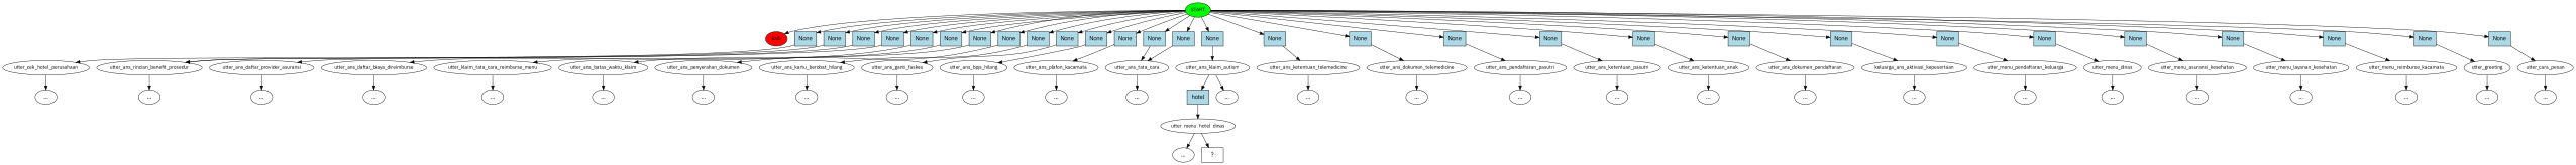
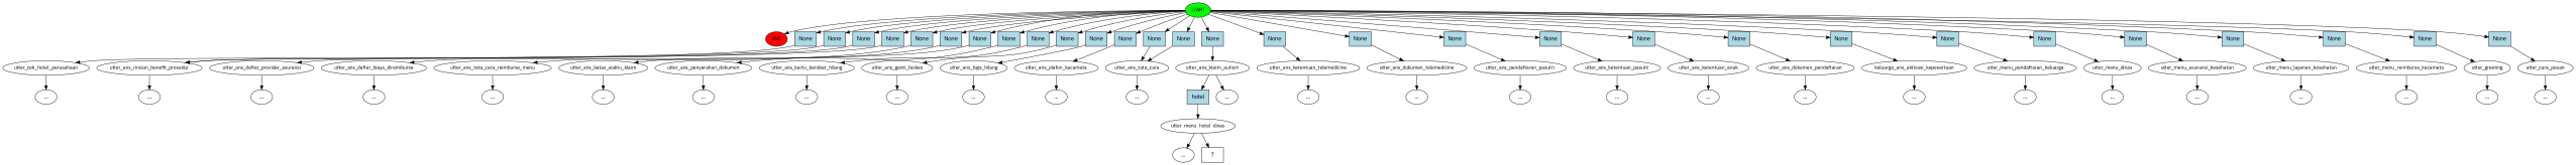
  digraph {
    fontname="IBM Plex Sans"
    node [fontname="IBM Plex Sans"]
    edge [fontname="IBM Plex Sans"]
    n1 [fillcolor=green fontsize=12 label=START style=filled]
    n2 [fillcolor=red fontsize=12 label=END style=filled]
    n3 [fillcolor=lightblue label=None shape=rect style=filled]
    n4 [fillcolor=lightblue label=None shape=rect style=filled]
    n5 [fillcolor=lightblue label=None shape=rect style=filled]
    n6 [fillcolor=lightblue label=None shape=rect style=filled]
    n7 [fillcolor=lightblue label=None shape=rect style=filled]
    n8 [fillcolor=lightblue label=None shape=rect style=filled]
    n9 [fillcolor=lightblue label=None shape=rect style=filled]
    n10 [fillcolor=lightblue label=None shape=rect style=filled]
    n11 [fillcolor=lightblue label=None shape=rect style=filled]
    n12 [fillcolor=lightblue label=None shape=rect style=filled]
    n13 [fillcolor=lightblue label=None shape=rect style=filled]
    n14 [fillcolor=lightblue label=None shape=rect style=filled]
    n15 [fillcolor=lightblue label=None shape=rect style=filled]
    n16 [fillcolor=lightblue label=None shape=rect style=filled]
    n17 [fillcolor=lightblue label=None shape=rect style=filled]
    n18 [fillcolor=lightblue label=None shape=rect style=filled]
    n19 [fillcolor=lightblue label=None shape=rect style=filled]
    n20 [fillcolor=lightblue label=None shape=rect style=filled]
    n21 [fillcolor=lightblue label=None shape=rect style=filled]
    n22 [fillcolor=lightblue label=None shape=rect style=filled]
    n23 [fillcolor=lightblue label=None shape=rect style=filled]
    n24 [fillcolor=lightblue label=None shape=rect style=filled]
    n25 [fillcolor=lightblue label=None shape=rect style=filled]
    n26 [fillcolor=lightblue label=None shape=rect style=filled]
    n27 [fillcolor=lightblue label=None shape=rect style=filled]
    n28 [fillcolor=lightblue label=None shape=rect style=filled]
    n29 [fillcolor=lightblue label=None shape=rect style=filled]
    n30 [fillcolor=lightblue label=None shape=rect style=filled]
    n31 [fillcolor=lightblue label=None shape=rect style=filled]
    n32 [fontsize=12 label=utter_cek_hotel_perusahaan]
    n33 [fontsize=12 label=utter_ans_rincian_benefit_prosedur]
    n34 [fontsize=12 label=utter_ans_daftar_provider_asuransi]
    n35 [fontsize=12 label=utter_ans_daftar_biaya_direimburse]
-   n36 [fontsize=12 label=utter_klaim_tata_cara_reimburse_menu]
+   n36 [fontsize=12 label=utter_ans_tata_cara_reimburse_menu]
    n37 [fontsize=12 label=utter_ans_batas_waktu_klaim]
    n38 [fontsize=12 label=utter_ans_penyerahan_dokumen]
    n39 [fontsize=12 label=utter_ans_kartu_berobat_hilang]
    n40 [fontsize=12 label=utter_ans_ganti_faskes]
    n41 [fontsize=12 label=utter_ans_bpjs_hilang]
    n42 [fontsize=12 label=utter_ans_plafon_kacamata]
    n43 [fontsize=12 label=utter_ans_tata_cara]
    n44 [fontsize=12 label=utter_ans_klaim_autism]
    n45 [fontsize=12 label=utter_ans_ketentuan_telemedicine]
    n46 [fontsize=12 label=utter_ans_dokumen_telemedicine]
    n47 [fontsize=12 label=utter_ans_pendaftaran_pasutri]
    n48 [fontsize=12 label=utter_ans_ketentuan_pasutri]
    n49 [fontsize=12 label=utter_ans_ketentuan_anak]
    n50 [fontsize=12 label=utter_ans_dokumen_pendaftaran]
    n51 [fontsize=12 label=keluarga_ans_aktivasi_kepesertaan]
    n52 [fontsize=12 label=utter_menu_pendaftaran_keluarga]
    n53 [fontsize=12 label=utter_menu_dinas]
    n54 [fontsize=12 label=utter_menu_asuransi_kesehatan]
    n55 [fillcolor=lightblue label=hotel shape=rect style=filled]
    n56 [fontsize=12 label=utter_menu_hotel_dinas]
    n57 [fontsize=12 label=utter_menu_layanan_kesehatan]
    n58 [fontsize=12 label=utter_menu_reimburse_kacamata]
    n59 [fontsize=12 label=utter_greeting]
    n60 [fontsize=12 label=utter_cara_pesan]
    n61 [label="..."]
    n62 [label="..."]
    n63 [label="..."]
    n64 [label="..."]
    n65 [label="..."]
    n66 [label="..."]
    n67 [label="..."]
    n68 [label="..."]
    n69 [label="..."]
    n70 [label="..."]
    n71 [label="..."]
    n72 [label="..."]
    n73 [label="..."]
    n74 [label="..."]
    n75 [label="..."]
    n76 [label="..."]
    n77 [label="..."]
    n78 [label="..."]
    n79 [label="..."]
    n80 [label="..."]
    n81 [label="..."]
    n82 [label="..."]
    n83 [label="..."]
    n84 [label="..."]
    n85 [label="  ?  " shape=rect]
    n86 [label="..."]
    n87 [label="..."]
    n88 [label="..."]
    n89 [label="..."]
    n1 -> n2
    n1 -> n3
    n1 -> n4
    n1 -> n5
    n1 -> n6
    n1 -> n7
    n1 -> n8
    n1 -> n9
    n1 -> n10
    n1 -> n11
    n1 -> n12
    n1 -> n13
    n1 -> n14
    n1 -> n15
    n1 -> n16
    n1 -> n17
    n1 -> n18
    n1 -> n19
    n1 -> n20
    n1 -> n21
    n1 -> n22
    n1 -> n23
    n1 -> n24
    n1 -> n25
    n1 -> n26
    n1 -> n27
    n1 -> n28
    n1 -> n29
    n1 -> n30
    n1 -> n31
    n3 -> n32
    n4 -> n33
    n5 -> n33
    n6 -> n34
    n7 -> n35
    n8 -> n36
    n9 -> n37
    n10 -> n38
    n11 -> n39
    n12 -> n40
    n13 -> n41
    n14 -> n42
    n15 -> n43
    n16 -> n43
    n17 -> n44
    n18 -> n45
    n19 -> n46
    n20 -> n47
    n21 -> n48
    n22 -> n49
    n23 -> n50
    n24 -> n51
    n25 -> n52
    n26 -> n53
    n27 -> n54
    n28 -> n57
    n29 -> n58
    n30 -> n59
    n31 -> n60
    n32 -> n61
    n33 -> n62
    n34 -> n63
    n35 -> n64
    n36 -> n65
    n37 -> n66
    n38 -> n67
    n39 -> n68
    n40 -> n69
    n41 -> n70
    n42 -> n71
    n43 -> n72
    n44 -> n55
    n44 -> n73
    n45 -> n74
    n46 -> n75
    n47 -> n76
    n48 -> n77
    n49 -> n78
    n50 -> n79
    n51 -> n80
    n52 -> n81
    n53 -> n82
    n54 -> n83
    n55 -> n56
    n56 -> n84
    n56 -> n85
    n57 -> n86
    n58 -> n87
    n59 -> n88
    n60 -> n89
  }
